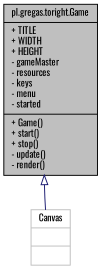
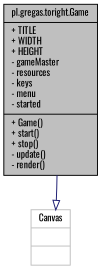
  digraph {
    fontname=Oswald
    node [fontname=Oswald fontsize=10 shape=record style=filled]
    n1 [color=black fillcolor=grey75 fontcolor=black height=0.2 label="{pl.gregas.toright.Game\n|+ TITLE\l+ WIDTH\l+ HEIGHT\l- gameMaster\l- resources\l- keys\l- menu\l- started\l|+ Game()\l+ start()\l+ stop()\l- update()\l- render()\l}" width=0.4]
    n2 [color=grey75 fillcolor=white height=0.2 label="{Canvas\n||}" width=0.4]
-   n1 -> n2 [arrowtail=onormal color=midnightblue dir=back fontname=Oswald fontsize=10 labelfontname=Helvetica labelfontsize=10 style=solid]
+   n2 -> n1 [arrowtail=onormal color=midnightblue dir=back fontname=Oswald fontsize=10 labelfontname=Helvetica labelfontsize=10 style=solid]
  }
